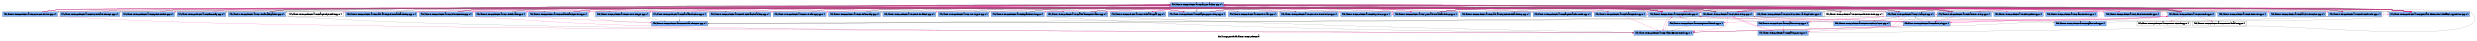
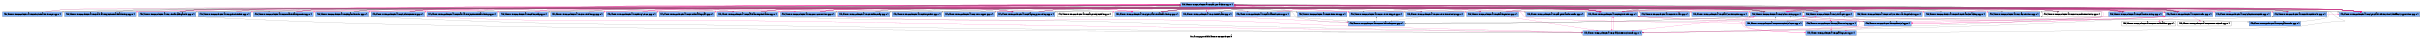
  digraph {
    label="bin/llvm-gsymutil_lib/libLLVMX86CodeGen.a"
    rankdir=TB
    node [fillcolor="0.600000 0.5 1" group=1 shape=box style=filled]
    edge [color=gray40]
    n1 [label="{lib/libLLVMX86CodeGen.a(X86TargetMachine.cpp.o)}"]
    n2 [group=0 label="{lib/libLLVMX86CodeGen.a(X86InstCombineIntrinsic.cpp.o)}" fillcolor="" style=""]
    n3 [label="{lib/libLLVMX86CodeGen.a(X86SpeculativeExecutionSideEffectSuppression.cpp.o)}"]
    n4 [label="{lib/libLLVMX86CodeGen.a(X86IndirectThunks.cpp.o)}"]
    n5 [label="{lib/libLLVMX86CodeGen.a(X86LoadValueInjectionRetHardening.cpp.o)}"]
    n6 [label="{lib/libLLVMX86CodeGen.a(X86EvexToVex.cpp.o)}"]
    n7 [label="{lib/libLLVMX86CodeGen.a(X86DiscriminateMemOps.cpp.o)}"]
-   n8 [label="{lib/libLLVMX86CodeGen.a(X86InsertPrefetch.cpp.o)}"]
    n9 [label="{lib/libLLVMX86CodeGen.a(X86PadShortFunction.cpp.o)}"]
    n10 [label="{lib/libLLVMX86CodeGen.a(X86FixupLEAs.cpp.o)}"]
    n11 [label="{lib/libLLVMX86CodeGen.a(X86LowerAMXIntrinsics.cpp.o)}"]
    n12 [label="{lib/libLLVMX86CodeGen.a(X86LowerAMXType.cpp.o)}"]
    n13 [label="{lib/libLLVMX86CodeGen.a(X86DomainReassignment.cpp.o)}"]
    n14 [label="{lib/libLLVMX86CodeGen.a(X86PartialReduction.cpp.o)}"]
    n15 [group=0 label="{lib/libLLVMX86CodeGen.a(X86TargetObjectFile.cpp.o)}" fillcolor="" style=""]
    n16 [label="{lib/libLLVMX86CodeGen.a(X86MacroFusion.cpp.o)}"]
    n17 [label="{lib/libLLVMX86CodeGen.a(X86AvoidTrailingCall.cpp.o)}"]
    n18 [label="{lib/libLLVMX86CodeGen.a(X86ExpandPseudo.cpp.o)}"]
    n19 [label="{lib/libLLVMX86CodeGen.a(X86LowerTileCopy.cpp.o)}"]
    n20 [label="{lib/libLLVMX86CodeGen.a(X86FloatingPoint.cpp.o)}"]
    n21 [label="{lib/libLLVMX86CodeGen.a(X86LoadValueInjectionLoadHardening.cpp.o)}"]
    n22 [label="{lib/libLLVMX86CodeGen.a(X86RegisterInfo.cpp.o)}"]
    n23 [label="{lib/libLLVMX86CodeGen.a(X86ISelLowering.cpp.o)}"]
    n24 [label="{lib/libLLVMX86CodeGen.a(X86Subtarget.cpp.o)}"]
    n25 [label="{lib/libLLVMX86CodeGen.a(X86InstrInfo.cpp.o)}"]
    n26 [label="{lib/libLLVMX86CodeGen.a(X86FrameLowering.cpp.o)}"]
    n27 [label="{lib/libLLVMX86CodeGen.a(X86SelectionDAGInfo.cpp.o)}"]
    n28 [label="{lib/libLLVMX86CodeGen.a(X86TileConfig.cpp.o)}"]
    n29 [label="{lib/libLLVMX86CodeGen.a(X86SpeculativeLoadHardening.cpp.o)}"]
    n30 [label="{lib/libLLVMX86CodeGen.a(X86FlagsCopyLowering.cpp.o)}"]
    n31 [label="{lib/libLLVMX86CodeGen.a(X86FixupSetCC.cpp.o)}"]
    n32 [label="{lib/libLLVMX86CodeGen.a(X86OptimizeLEAs.cpp.o)}"]
    n33 [label="{lib/libLLVMX86CodeGen.a(X86CallFrameOptimization.cpp.o)}"]
    n34 [label="{lib/libLLVMX86CodeGen.a(X86AvoidStoreForwardingBlocks.cpp.o)}"]
    n35 [label="{lib/libLLVMX86CodeGen.a(X86PreTileConfig.cpp.o)}"]
    n36 [label="{lib/libLLVMX86CodeGen.a(X86CmovConversion.cpp.o)}"]
    n37 [label="{lib/libLLVMX86CodeGen.a(X86ISelDAGToDAG.cpp.o)}"]
    n38 [label="{lib/libLLVMX86CodeGen.a(X86IndirectBranchTracking.cpp.o)}"]
    n39 [label="{lib/libLLVMX86CodeGen.a(X86TargetTransformInfo.cpp.o)}"]
    n40 [label="{lib/libLLVMX86CodeGen.a(X86VZeroUpper.cpp.o)}"]
    n41 [label="{lib/libLLVMX86CodeGen.a(X86WinAllocaExpander.cpp.o)}"]
    n42 [label="{lib/libLLVMX86CodeGen.a(X86WinEHState.cpp.o)}"]
    n43 [label="{lib/libLLVMX86CodeGen.a(X86InsertWait.cpp.o)}"]
    n44 [label="{lib/libLLVMX86CodeGen.a(X86InterleavedAccess.cpp.o)}"]
    n45 [label="{lib/libLLVMX86CodeGen.a(X86MachineFunctionInfo.cpp.o)}"]
    n46 [label="{lib/libLLVMX86CodeGen.a(X86CallingConv.cpp.o)}"]
    n47 [label="{lib/libLLVMX86CodeGen.a(X86FastISel.cpp.o)}"]
    n48 [label="{lib/libLLVMX86CodeGen.a(X86LegalizerInfo.cpp.o)}"]
-   n49 [label="{lib/libLLVMX86CodeGen.a(X86RegisterBankInfo.cpp.o)}"]
    n50 [label="{lib/libLLVMX86CodeGen.a(X86InstructionSelector.cpp.o)}"]
    n51 [label="{lib/libLLVMX86CodeGen.a(X86CallLowering.cpp.o)}"]
    n52 [group=0 label="{lib/libLLVMX86CodeGen.a(X86InstrFoldTables.cpp.o)}" fillcolor="" style=""]
    n53 [group=0 label="{lib/libLLVMX86CodeGen.a(X86InstrFMA3Info.cpp.o)}" fillcolor="" style=""]
    subgraph sub_1 {
      rank=same
      n1
    }
    subgraph sub_2 {
      rank=same
      n2
      n3
      n4
      n5
      n6
      n7
-     n8
      n9
      n10
      n11
      n12
      n13
      n14
      n15
      n16
      n17
      n18
      n19
      n20
      n21
      n22
      n23
      n24
      n25
      n26
      n27
      n28
      n29
      n30
      n31
      n32
      n33
      n34
      n35
      n36
      n37
      n38
      n39
      n40
      n41
      n42
      n43
    }
    n1 -> n2
    n1 -> n3
    n1 -> n4 [color=deeppink]
    n1 -> n5 [color=deeppink]
    n1 -> n6
    n1 -> n7
-   n1 -> n8 [color=deeppink]
    n1 -> n9 [color=deeppink]
    n1 -> n10
    n1 -> n11
    n1 -> n12 [color=deeppink]
    n1 -> n13 [color=deeppink]
    n1 -> n14
    n1 -> n15 [color=deeppink]
    n1 -> n16 [color=deeppink]
    n1 -> n17 [color=deeppink]
    n1 -> n18 [color=deeppink]
    n1 -> n19 [color=deeppink]
    n1 -> n20 [color=deeppink]
    n1 -> n21 [color=deeppink]
    n1 -> n22
    n1 -> n23 [color=deeppink]
    n1 -> n24
    n1 -> n25
    n1 -> n27 [color=deeppink]
    n1 -> n28
    n1 -> n29 [color=deeppink]
    n1 -> n30
    n1 -> n31 [color=deeppink]
    n1 -> n32 [color=deeppink]
    n1 -> n33 [color=deeppink]
    n1 -> n34 [color=deeppink]
    n1 -> n35
    n1 -> n36
    n1 -> n37 [color=deeppink]
    n1 -> n38 [color=deeppink]
    n1 -> n39
    n1 -> n40
    n1 -> n41
    n1 -> n42 [color=deeppink]
    n1 -> n43
    n3 -> n1
    n4 -> n1
    n4 -> n3 [color=deeppink]
    n5 -> n1
    n5 -> n3
    n5 -> n22
    n6 -> n1
    n7 -> n1
    n7 -> n3
    n7 -> n33 [color=deeppink]
-   n8 -> n1
-   n8 -> n3 [color=deeppink]
    n9 -> n1
    n10 -> n1
    n10 -> n25
    n11 -> n1 [color=deeppink]
    n11 -> n2
    n11 -> n44
    n12 -> n1 [color=deeppink]
    n12 -> n2
-   n12 -> n44
+   n44 -> n12
    n13 -> n1 [color=deeppink]
    n13 -> n3
    n13 -> n22 [color=deeppink]
    n13 -> n30 [color=deeppink]
    n13 -> n33
-   n13 -> n10 [color=deeppink]
+   n13 -> n36 [color=deeppink]
    n14 -> n1 [color=deeppink]
    n14 -> n2 [color=deeppink]
    n14 -> n11 [color=deeppink]
    n14 -> n44
    n16 -> n25 [color=deeppink]
    n17 -> n1 [color=deeppink]
    n17 -> n3 [color=deeppink]
    n18 -> n1 [color=deeppink]
    n18 -> n4
    n18 -> n22
    n18 -> n25
    n18 -> n26
    n18 -> n45
    n19 -> n1 [color=deeppink]
    n19 -> n3
    n19 -> n22 [color=deeppink]
    n20 -> n1
    n20 -> n22 [color=deeppink]
    n20 -> n24
    n20 -> n26
    n20 -> n45 [color=deeppink]
    n21 -> n1 [color=deeppink]
    n21 -> n3
    n21 -> n20
    n22 -> n23
    n22 -> n25
    n22 -> n26 [color=deeppink]
    n22 -> n45 [color=deeppink]
    n23 -> n1 [color=deeppink]
    n23 -> n2
    n23 -> n4
    n23 -> n22
    n23 -> n24 [color=deeppink]
    n23 -> n25
    n23 -> n26
    n23 -> n44
    n23 -> n45 [color=deeppink]
    n23 -> n46 [color=deeppink]
    n23 -> n47
    n24 -> n1 [color=deeppink]
    n24 -> n16
    n24 -> n22
    n24 -> n23
    n24 -> n25
    n24 -> n26 [color=deeppink]
    n24 -> n27 [color=deeppink]
    n24 -> n45 [color=deeppink]
    n24 -> n48
-   n24 -> n49 [color=deeppink]
    n24 -> n50
    n24 -> n51 [color=deeppink]
    n25 -> n1 [color=deeppink]
    n25 -> n3 [color=deeppink]
    n25 -> n22
    n25 -> n23 [color=deeppink]
    n25 -> n26
    n25 -> n45
    n25 -> n47 [color=deeppink]
    n25 -> n52 [color=deeppink]
    n25 -> n53 [color=deeppink]
    n26 -> n4 [color=deeppink]
    n26 -> n22 [color=deeppink]
    n26 -> n23 [color=deeppink]
    n26 -> n25 [color=deeppink]
    n26 -> n45
    n26 -> n47 [color=deeppink]
    n27 -> n1 [color=deeppink]
    n27 -> n23 [color=deeppink]
    n28 -> n1
    n28 -> n25 [color=deeppink]
    n28 -> n26 [color=deeppink]
    n29 -> n1
    n29 -> n3
    n29 -> n4
    n29 -> n20 [color=deeppink]
    n29 -> n22 [color=deeppink]
    n29 -> n23
    n29 -> n24
    n29 -> n25
    n29 -> n26 [color=deeppink]
    n30 -> n1
    n30 -> n3
    n30 -> n22
    n30 -> n23 [color=deeppink]
    n30 -> n25
    n30 -> n29 [color=deeppink]
    n31 -> n1
    n31 -> n3
    n31 -> n22 [color=deeppink]
    n31 -> n29 [color=deeppink]
    n32 -> n1
    n32 -> n3 [color=deeppink]
    n32 -> n25
    n32 -> n30 [color=deeppink]
    n33 -> n1 [color=deeppink]
    n33 -> n3
    n33 -> n22
    n33 -> n23
    n33 -> n26 [color=deeppink]
    n33 -> n30 [color=deeppink]
    n33 -> n45
    n34 -> n1
    n34 -> n3
    n34 -> n25
    n35 -> n1
    n35 -> n3
    n35 -> n22
    n35 -> n23
    n36 -> n1 [color=deeppink]
    n36 -> n3 [color=deeppink]
    n36 -> n4 [color=deeppink]
    n36 -> n23
    n36 -> n24 [color=deeppink]
    n36 -> n25
    n36 -> n29 [color=deeppink]
    n36 -> n45 [color=deeppink]
    n37 -> n1 [color=deeppink]
    n37 -> n3 [color=deeppink]
    n37 -> n22 [color=deeppink]
    n37 -> n23
    n37 -> n24
    n37 -> n25 [color=deeppink]
    n37 -> n38
    n37 -> n45 [color=deeppink]
    n38 -> n1
    n38 -> n3 [color=deeppink]
    n39 -> n1 [color=deeppink]
    n39 -> n23 [color=deeppink]
    n40 -> n1 [color=deeppink]
    n40 -> n22
    n40 -> n26
    n41 -> n1
    n41 -> n3 [color=deeppink]
    n41 -> n13
    n41 -> n22 [color=deeppink]
    n41 -> n23
    n41 -> n26
    n41 -> n30
    n41 -> n45
    n42 -> n1 [color=deeppink]
    n42 -> n2
    n42 -> n11
    n42 -> n12
    n42 -> n44 [color=deeppink]
    n43 -> n1 [color=deeppink]
    n43 -> n3 [color=deeppink]
    n44 -> n1
    n44 -> n2
    n44 -> n23
    n45 -> n22 [color=deeppink]
    n46 -> n1
    n46 -> n23 [color=deeppink]
    n47 -> n1 [color=deeppink]
    n47 -> n22 [color=deeppink]
    n47 -> n23 [color=deeppink]
    n47 -> n24
    n47 -> n25 [color=deeppink]
    n47 -> n45 [color=deeppink]
    n47 -> n46 [color=deeppink]
    n48 -> n1
-   n49 -> n22 [color=deeppink]
-   n49 -> n45
    n50 -> n1 [color=deeppink]
    n50 -> n22 [color=deeppink]
    n50 -> n23
    n50 -> n24 [color=deeppink]
    n50 -> n25 [color=deeppink]
    n51 -> n4
    n51 -> n22
    n51 -> n23
    n51 -> n46 [color=deeppink]
  }
